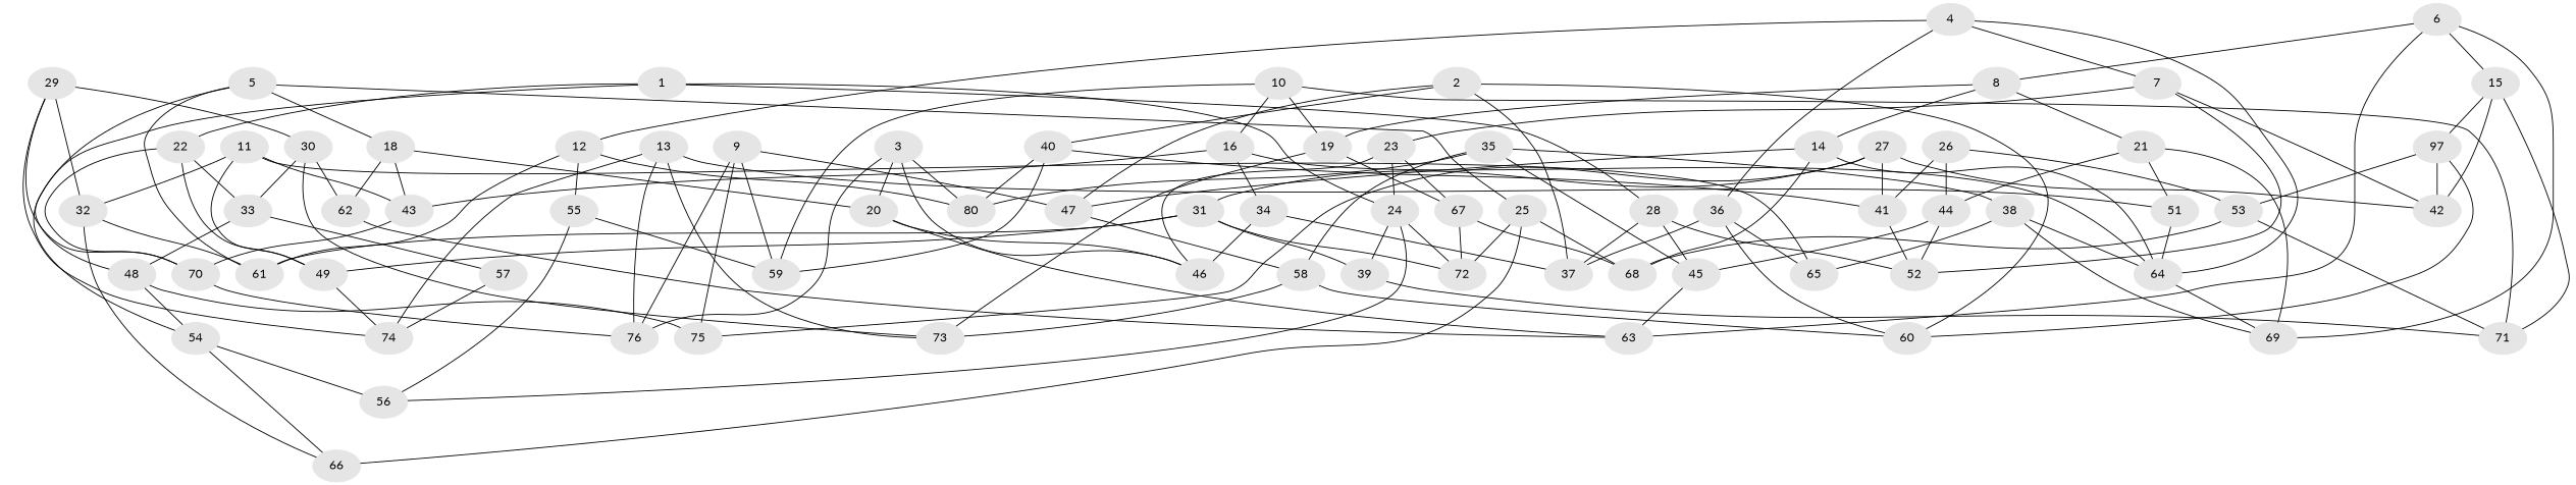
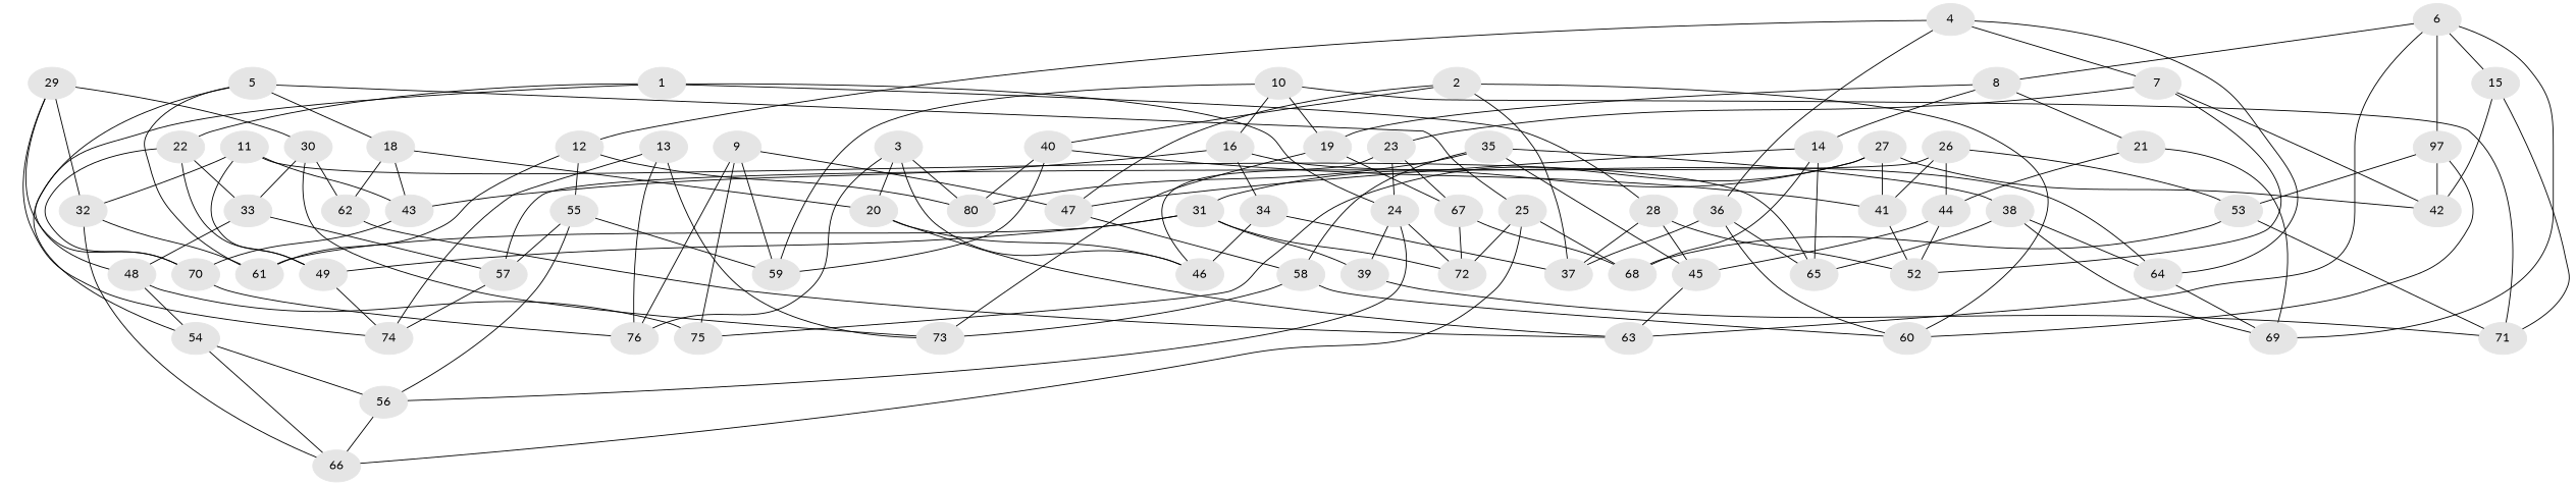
  graph {
    fontname=Lato
    node [color=gray90 fontname=Lato style=filled]
    edge [fontname=Lato]
    1
    22
    24
    28
    54
    49
    33
    70
    39
    56
    72
    37
    52
    45
    66
    2
    40
    47
    60
    n20 [label=80]
    59
    41
    58
    3
    20
    46
    76
    63
    4
    7
    12
    36
    64
    23
    42
    61
    55
    65
-   51
    5
    18
    25
    48
    43
    62
    68
    75
    6
    8
    15
    69
    14
    19
    21
    71
    n56 [label=97]
    67
    73
    44
    9
    10
    16
    34
    11
    32
    74
    57
    13
    53
    26
    27
    31
    29
    30
    35
    38
    1 -- 22
    1 -- 24
    1 -- 28
    1 -- 54
    22 -- 49
    22 -- 33
    22 -- 70
    24 -- 39
    24 -- 56
    24 -- 72
    28 -- 37
    28 -- 52
    28 -- 45
    54 -- 56
    54 -- 66
    49 -- 74
    33 -- 48
    33 -- 57
    70 -- 76
    39 -- 71
+   56 -- 66
    45 -- 63
    2 -- 37
    2 -- 40
    2 -- 47
    2 -- 60
    40 -- n20
    40 -- 59
    40 -- 41
    47 -- 58
    41 -- 52
    58 -- 60
    58 -- 73
    3 -- n20
    3 -- 20
    3 -- 46
    3 -- 76
    20 -- 46
    20 -- 63
    4 -- 7
    4 -- 12
    4 -- 36
    4 -- 64
    7 -- 52
    7 -- 23
    7 -- 42
    12 -- n20
    12 -- 61
    12 -- 55
    36 -- 37
    36 -- 60
    36 -- 65
    64 -- 69
    23 -- 24
    23 -- 46
    23 -- 67
    55 -- 56
    55 -- 59
-   51 -- 64
+   55 -- 57
    5 -- 61
    5 -- 18
    5 -- 25
    5 -- 48
    18 -- 20
    18 -- 43
    18 -- 62
    25 -- 72
    25 -- 66
    25 -- 68
    48 -- 54
    48 -- 75
    43 -- 70
    62 -- 63
    6 -- 63
    6 -- 8
    6 -- 15
    6 -- 69
    8 -- 14
    8 -- 19
    8 -- 21
    15 -- 42
    15 -- 71
-   15 -- n56
+   6 -- n56
    14 -- 47
-   14 -- 64
+   14 -- 65
    14 -- 68
    19 -- 67
    19 -- 73
-   21 -- 51
    21 -- 69
    21 -- 44
    n56 -- 60
    n56 -- 42
    n56 -- 53
    67 -- 72
    67 -- 68
    44 -- 52
    44 -- 45
    9 -- 47
    9 -- 59
    9 -- 76
    9 -- 75
    10 -- 59
    10 -- 19
    10 -- 71
    10 -- 16
    16 -- 64
    16 -- 43
    16 -- 34
    34 -- 37
    34 -- 46
    11 -- 49
    11 -- 65
    11 -- 43
    11 -- 32
    32 -- 66
    32 -- 61
    57 -- 74
    13 -- 76
-   13 -- 51
    13 -- 73
    13 -- 74
    53 -- 68
    53 -- 71
    26 -- 41
    26 -- 44
+   26 -- 57
    26 -- 53
    27 -- 41
    27 -- 42
    27 -- 75
    27 -- 31
    31 -- 49
    31 -- 39
    31 -- 72
    31 -- 61
    29 -- 70
    29 -- 32
    29 -- 74
    29 -- 30
    30 -- 33
    30 -- 62
    30 -- 73
    35 -- 45
    35 -- n20
    35 -- 58
    35 -- 38
    38 -- 64
    38 -- 65
    38 -- 69
  }
